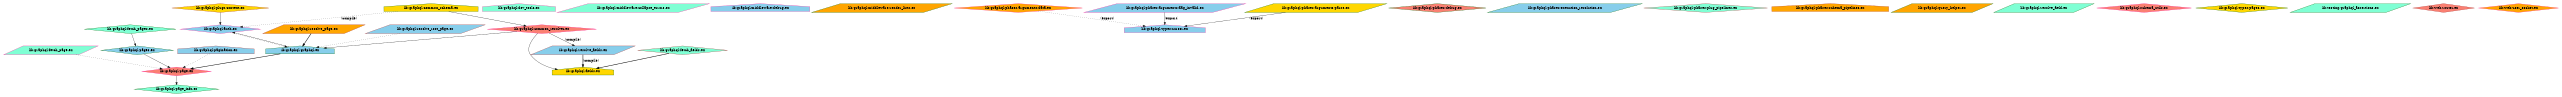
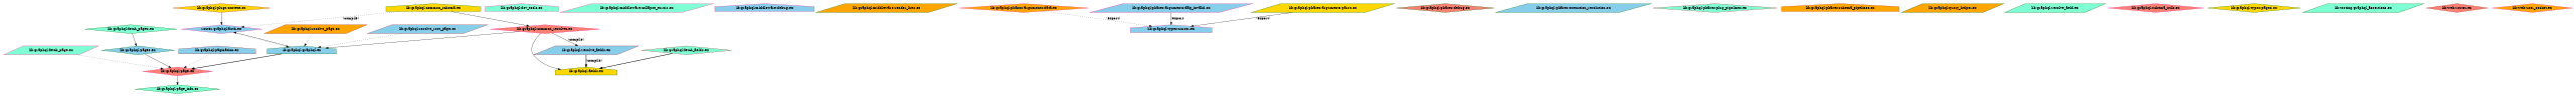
  digraph {
    node [color=darkgreen fillcolor=skyblue shape=diamond style=filled]
    edge [style=solid]
-   "lib/graphql/auth.ex" [color=deeppink]
+   "lib/graphql/auth.ex" [color=deeppink label="router/graphql/auth.ex"]
    "lib/graphql/graphql.ex" [shape=house]
    "lib/graphql/page.ex" [color=deeppink fillcolor=salmon]
    "lib/graphql/page_info.ex" [fillcolor=aquamarine]
    "lib/graphql/common_resolver.ex" [color=deeppink fillcolor=salmon]
    "lib/graphql/fields.ex" [fillcolor=gold shape=house]
    "lib/graphql/resolve_fields.ex" [color=brown shape=parallelogram]
    "lib/graphql/common_schema.ex" [fillcolor=gold shape=house]
    "lib/graphql/dev_tools.ex" [color=deeppink fillcolor=aquamarine shape=house]
    "lib/graphql/fetch_fields.ex" [color=brown fillcolor=aquamarine]
    "lib/graphql/fetch_page.ex" [color=deeppink fillcolor=aquamarine shape=parallelogram]
    "lib/graphql/fetch_pages.ex" [fillcolor=aquamarine]
    "lib/graphql/pages.ex"
    "lib/graphql/middleware/collapse_errors.ex" [color=deeppink fillcolor=aquamarine shape=parallelogram]
    "lib/graphql/middleware/debug.ex" [color=deeppink shape=house]
    "lib/graphql/middleware/render_lists.ex" [fillcolor=orange shape=parallelogram]
    "lib/graphql/pagination.ex" [color=brown shape=house]
    "lib/graphql/phases/arguments/data.ex" [color=deeppink fillcolor=orange]
    "lib/graphql/types/cursor.ex" [color=deeppink shape=house]
    "lib/graphql/phases/arguments/flag_invalid.ex" [color=deeppink shape=parallelogram]
    "lib/graphql/phases/arguments/parse.ex" [fillcolor=gold shape=parallelogram]
    "lib/graphql/phases/debug.ex" [fillcolor=salmon]
    "lib/graphql/phases/execution_resolution.ex" [shape=parallelogram]
    "lib/graphql/phases/plug_pipelines.ex" [color=brown fillcolor=aquamarine]
    "lib/graphql/phases/schema_pipelines.ex" [color=brown fillcolor=orange shape=house]
    "lib/graphql/plugs/context.ex" [color=brown fillcolor=gold]
    "lib/graphql/query_helper.ex" [fillcolor=orange shape=parallelogram]
    "lib/graphql/resolve_field.ex" [fillcolor=aquamarine shape=parallelogram]
    "lib/graphql/resolve_page.ex" [color=brown fillcolor=orange shape=parallelogram]
    "lib/graphql/resolve_root_page.ex" [color=brown shape=parallelogram]
    "lib/graphql/schema_utils.ex" [color=deeppink fillcolor=salmon]
    n32 [fillcolor=gold label="lib/graphql/types/pages.ex"]
    "lib/testing/graphql_assertions.ex" [fillcolor=aquamarine shape=parallelogram]
    "lib/web/router.ex" [color=brown fillcolor=salmon]
    "lib/web/user_socket.ex" [color=deeppink fillcolor=orange]
    "lib/graphql/auth.ex" -> "lib/graphql/graphql.ex" [style=dotted]
    "lib/graphql/graphql.ex" -> "lib/graphql/auth.ex"
    "lib/graphql/graphql.ex" -> "lib/graphql/page.ex" [style=bold]
    "lib/graphql/page.ex" -> "lib/graphql/page_info.ex"
    "lib/graphql/common_resolver.ex" -> "lib/graphql/graphql.ex"
    "lib/graphql/common_resolver.ex" -> "lib/graphql/fields.ex"
    "lib/graphql/common_resolver.ex" -> "lib/graphql/resolve_fields.ex" [label="(compile)"]
    "lib/graphql/resolve_fields.ex" -> "lib/graphql/fields.ex" [label="(compile)" style=bold]
    "lib/graphql/common_schema.ex" -> "lib/graphql/auth.ex" [label="(compile)" style=dotted]
    "lib/graphql/common_schema.ex" -> "lib/graphql/common_resolver.ex"
    "lib/graphql/fetch_fields.ex" -> "lib/graphql/fields.ex" [style=bold]
    "lib/graphql/fetch_page.ex" -> "lib/graphql/page.ex" [style=dotted]
    "lib/graphql/fetch_pages.ex" -> "lib/graphql/pages.ex"
    "lib/graphql/pages.ex" -> "lib/graphql/page.ex"
    "lib/graphql/pagination.ex" -> "lib/graphql/page.ex" [style=dotted]
    "lib/graphql/phases/arguments/data.ex" -> "lib/graphql/types/cursor.ex" [label="(export)" style=dotted]
    "lib/graphql/phases/arguments/flag_invalid.ex" -> "lib/graphql/types/cursor.ex" [label="(export)"]
    "lib/graphql/phases/arguments/parse.ex" -> "lib/graphql/types/cursor.ex" [label="(export)"]
    "lib/graphql/plugs/context.ex" -> "lib/graphql/auth.ex"
-   "lib/graphql/resolve_page.ex" -> "lib/graphql/graphql.ex" [style=bold]
+   "lib/graphql/resolve_page.ex" -> "lib/graphql/graphql.ex" [style=dotted]
    "lib/graphql/resolve_root_page.ex" -> "lib/graphql/graphql.ex" [style=dotted]
  }
